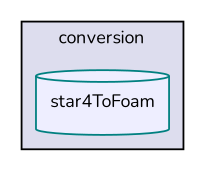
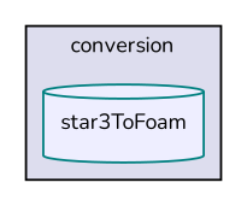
  digraph {
    compound=true
    rankdir=LR
    fontname=Nunito
-   n1 [fillcolor="#eeeeff" fontname=Nunito fontsize=10 label=star4ToFoam pencolor=black shape=cylinder style=filled color=teal]
+   n1 [fillcolor="#eeeeff" fontname=Nunito fontsize=10 label=star3ToFoam pencolor=black shape=cylinder style=filled color=teal]
    subgraph cluster_1 {
      bgcolor="#ddddee"
      fontsize=10
      label=conversion
      pencolor=black
      n1
    }
  }
